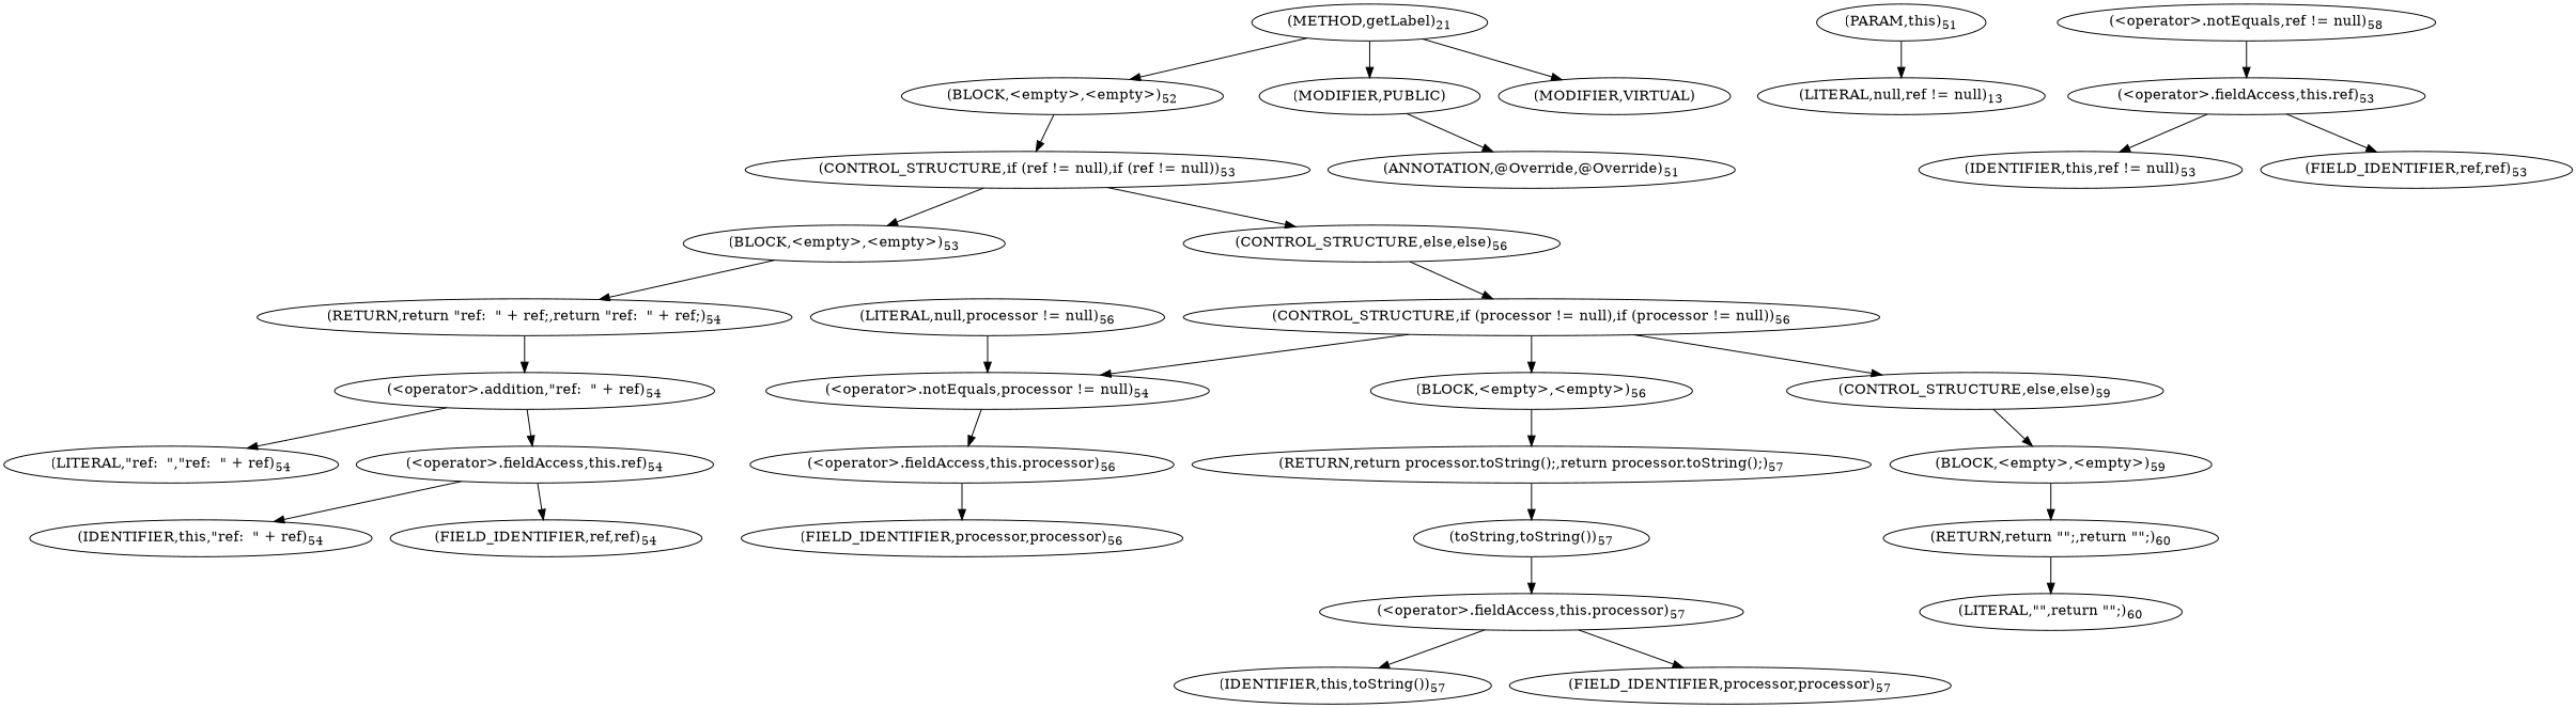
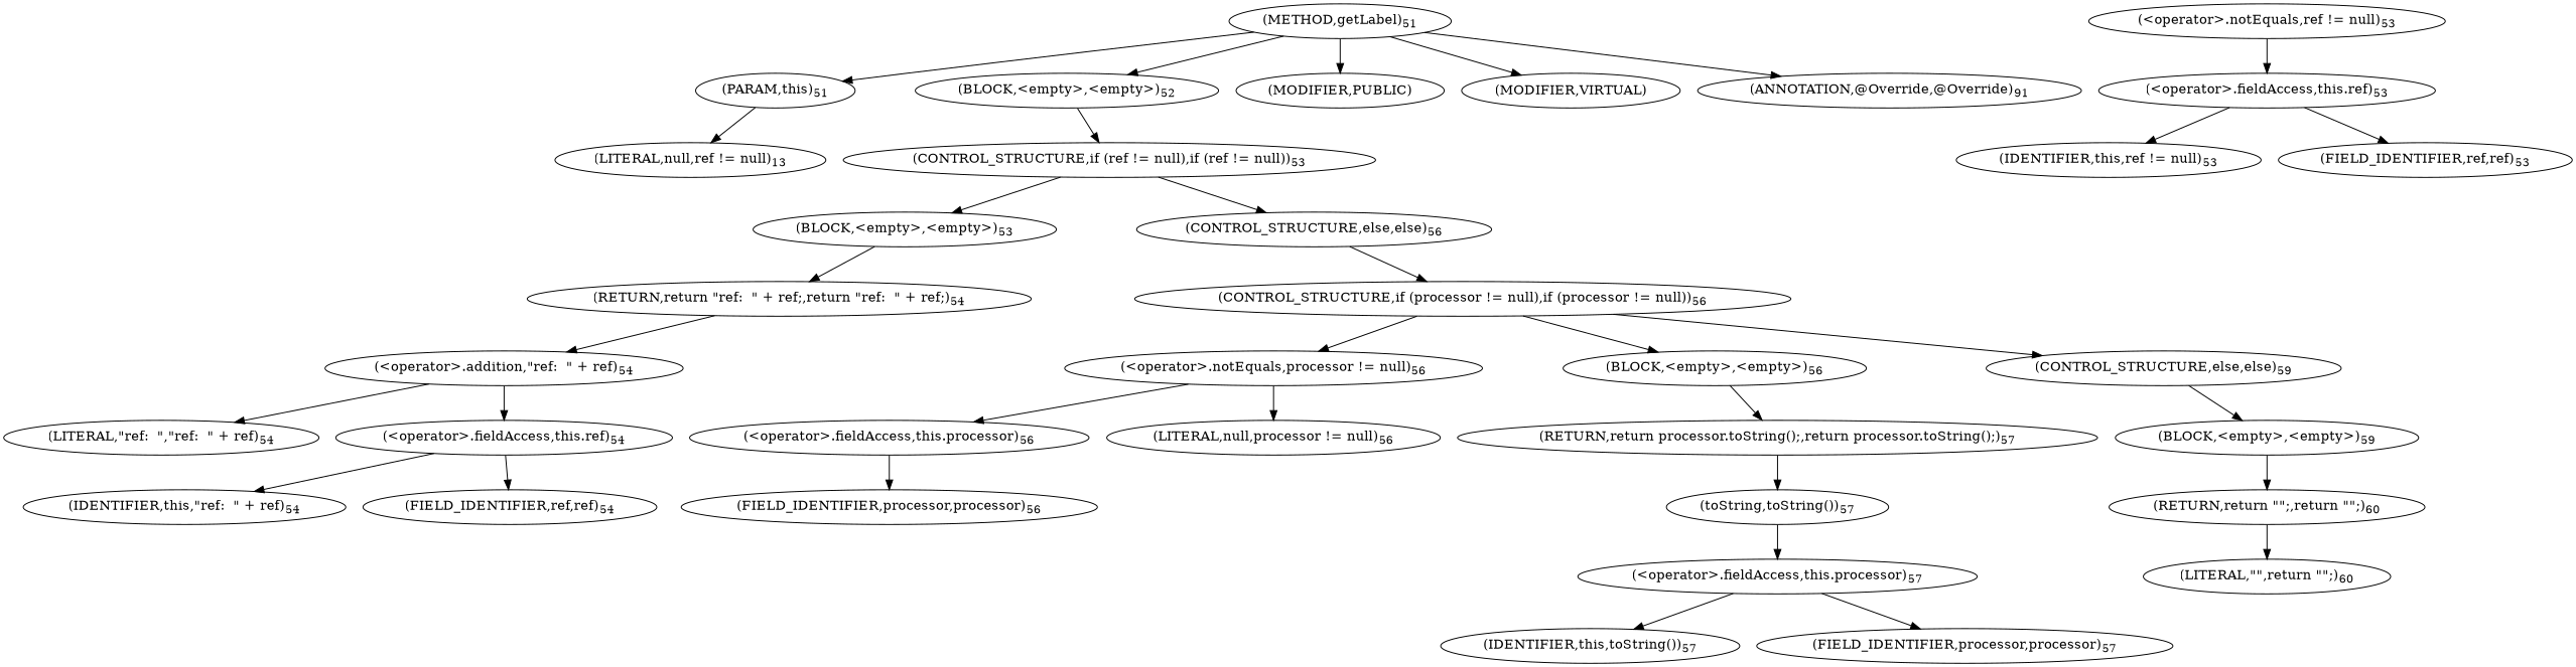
  digraph {
-   n1 [label=<(METHOD,getLabel)<SUB>21</SUB>>]
+   n1 [label=<(METHOD,getLabel)<SUB>51</SUB>>]
    n2 [label=<(PARAM,this)<SUB>51</SUB>>]
    n3 [label=<(BLOCK,&lt;empty&gt;,&lt;empty&gt;)<SUB>52</SUB>>]
    n4 [label=<(MODIFIER,PUBLIC)>]
    n5 [label=<(MODIFIER,VIRTUAL)>]
-   n6 [label=<(ANNOTATION,@Override,@Override)<SUB>51</SUB>>]
+   n6 [label=<(ANNOTATION,@Override,@Override)<SUB>91</SUB>>]
    n7 [label=<(LITERAL,null,ref != null)<SUB>13</SUB>>]
    n8 [label=<(CONTROL_STRUCTURE,if (ref != null),if (ref != null))<SUB>53</SUB>>]
    n9 [label=<(BLOCK,&lt;empty&gt;,&lt;empty&gt;)<SUB>53</SUB>>]
    n10 [label=<(CONTROL_STRUCTURE,else,else)<SUB>56</SUB>>]
-   n11 [label=<(&lt;operator&gt;.notEquals,ref != null)<SUB>58</SUB>>]
+   n11 [label=<(&lt;operator&gt;.notEquals,ref != null)<SUB>53</SUB>>]
    n12 [label=<(&lt;operator&gt;.fieldAccess,this.ref)<SUB>53</SUB>>]
    n13 [label=<(RETURN,return &quot;ref:  &quot; + ref;,return &quot;ref:  &quot; + ref;)<SUB>54</SUB>>]
    n14 [label=<(CONTROL_STRUCTURE,if (processor != null),if (processor != null))<SUB>56</SUB>>]
    n15 [label=<(IDENTIFIER,this,ref != null)<SUB>53</SUB>>]
    n16 [label=<(FIELD_IDENTIFIER,ref,ref)<SUB>53</SUB>>]
    n17 [label=<(&lt;operator&gt;.addition,&quot;ref:  &quot; + ref)<SUB>54</SUB>>]
    n18 [label=<(LITERAL,&quot;ref:  &quot;,&quot;ref:  &quot; + ref)<SUB>54</SUB>>]
    n19 [label=<(&lt;operator&gt;.fieldAccess,this.ref)<SUB>54</SUB>>]
    n20 [label=<(IDENTIFIER,this,&quot;ref:  &quot; + ref)<SUB>54</SUB>>]
    n21 [label=<(FIELD_IDENTIFIER,ref,ref)<SUB>54</SUB>>]
-   n22 [label=<(&lt;operator&gt;.notEquals,processor != null)<SUB>54</SUB>>]
+   n22 [label=<(&lt;operator&gt;.notEquals,processor != null)<SUB>56</SUB>>]
    n23 [label=<(BLOCK,&lt;empty&gt;,&lt;empty&gt;)<SUB>56</SUB>>]
    n24 [label=<(CONTROL_STRUCTURE,else,else)<SUB>59</SUB>>]
    n25 [label=<(&lt;operator&gt;.fieldAccess,this.processor)<SUB>56</SUB>>]
    n26 [label=<(LITERAL,null,processor != null)<SUB>56</SUB>>]
    n27 [label=<(RETURN,return processor.toString();,return processor.toString();)<SUB>57</SUB>>]
    n28 [label=<(BLOCK,&lt;empty&gt;,&lt;empty&gt;)<SUB>59</SUB>>]
    n29 [label=<(FIELD_IDENTIFIER,processor,processor)<SUB>56</SUB>>]
    n30 [label=<(toString,toString())<SUB>57</SUB>>]
    n31 [label=<(&lt;operator&gt;.fieldAccess,this.processor)<SUB>57</SUB>>]
    n32 [label=<(IDENTIFIER,this,toString())<SUB>57</SUB>>]
    n33 [label=<(FIELD_IDENTIFIER,processor,processor)<SUB>57</SUB>>]
    n34 [label=<(RETURN,return &quot;&quot;;,return &quot;&quot;;)<SUB>60</SUB>>]
    n35 [label=<(LITERAL,&quot;&quot;,return &quot;&quot;;)<SUB>60</SUB>>]
+   n1 -> n2
    n1 -> n3
    n1 -> n4
    n1 -> n5
-   n4 -> n6
+   n1 -> n6
    n2 -> n7
    n3 -> n8
    n8 -> n9
    n8 -> n10
    n9 -> n13
    n10 -> n14
    n11 -> n12
    n12 -> n15
    n12 -> n16
    n13 -> n17
    n14 -> n22
    n14 -> n23
    n14 -> n24
    n17 -> n18
    n17 -> n19
    n19 -> n20
    n19 -> n21
    n22 -> n25
-   n26 -> n22
+   n22 -> n26
    n23 -> n27
    n24 -> n28
    n25 -> n29
    n27 -> n30
    n28 -> n34
    n30 -> n31
    n31 -> n32
    n31 -> n33
    n34 -> n35
  }
